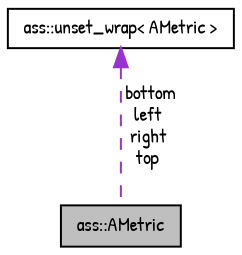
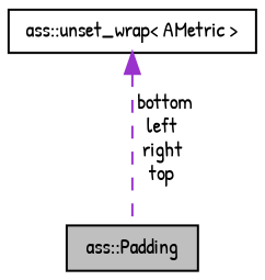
  digraph {
    fontname="Patrick Hand"
    node [color=black fontname="Patrick Hand" fontsize=10 shape=record style=filled]
-   n1 [fillcolor=grey75 fontcolor=black height=0.2 label="ass::AMetric" width=0.4]
+   n1 [fillcolor=grey75 fontcolor=black height=0.2 label="ass::Padding" width=0.4]
    n2 [fillcolor=white height=0.2 label="ass::unset_wrap\< AMetric \>" width=0.4]
    n2 -> n1 [color=darkorchid3 dir=back fontname="Patrick Hand" fontsize=10 label=" bottom\nleft\nright\ntop" labelfontname=Helvetica labelfontsize=10 style=dashed]
  }
